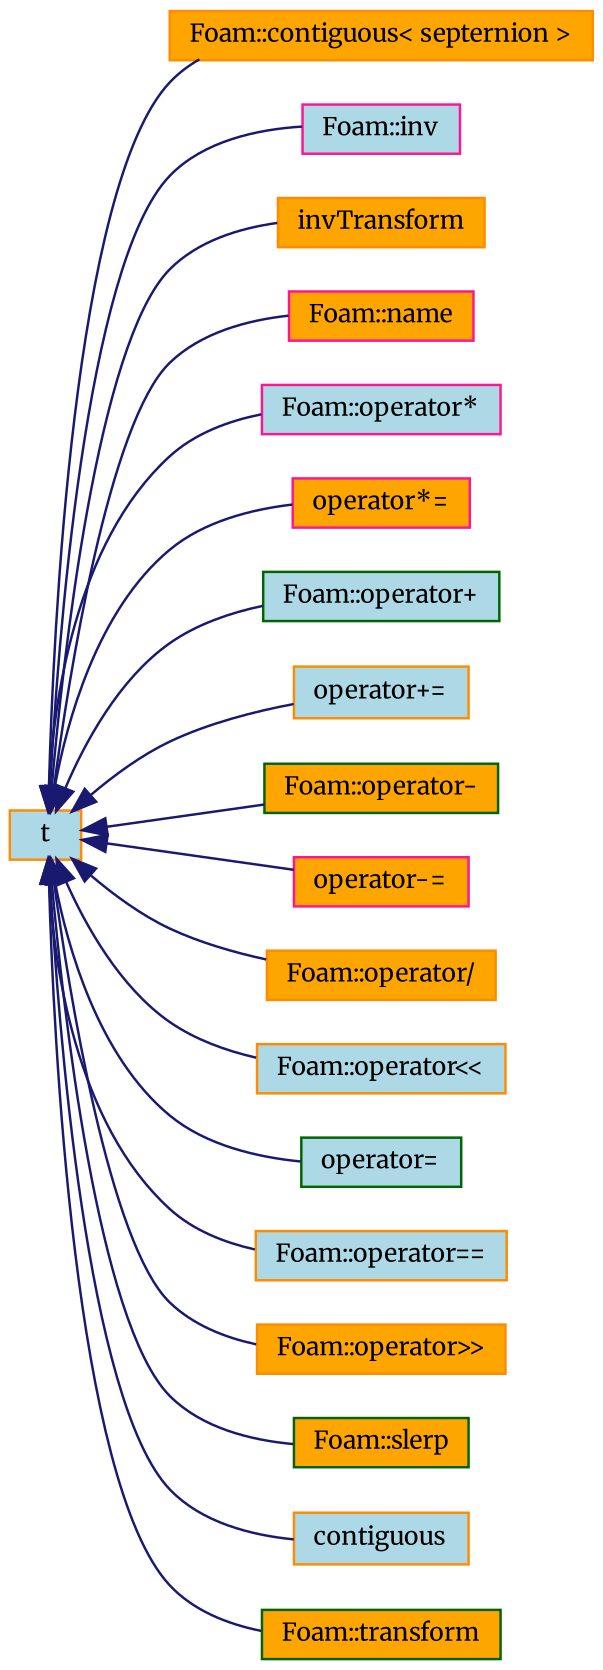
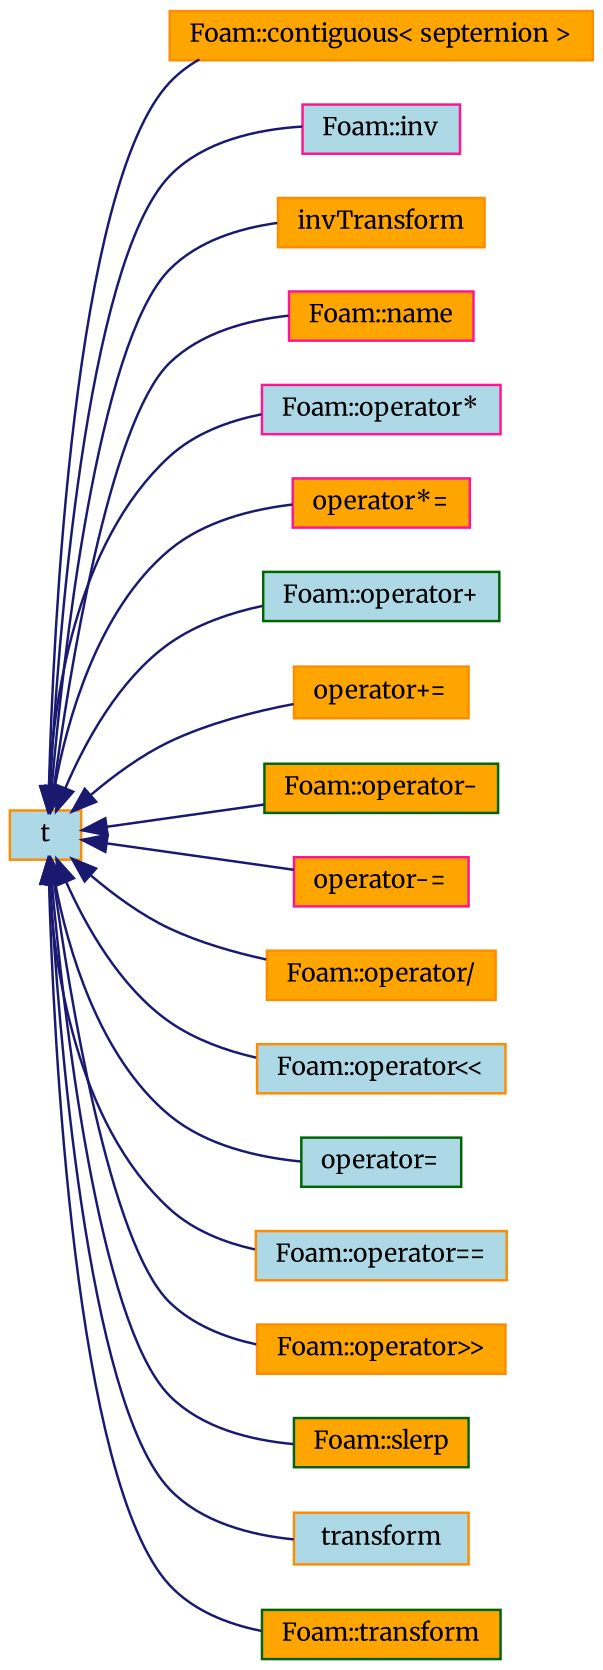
  digraph {
    fontname=Merriweather
    rankdir=LR
    node [color=darkorange fillcolor=orange fontname=Merriweather fontsize=10 shape=record style=filled]
    edge [color=midnightblue dir=back fontname=Merriweather fontsize=10 labelfontname=FreeSans labelfontsize=10 style=solid]
    n1 [fillcolor=lightblue fontcolor=black height=0.2 label=t width=0.4]
    n2 [height=0.2 label="Foam::contiguous\< septernion \>" width=0.4]
    n3 [color=deeppink fillcolor=lightblue height=0.2 label="Foam::inv" width=0.4]
    n4 [height=0.2 label=invTransform width=0.4]
    n5 [color=deeppink height=0.2 label="Foam::name" width=0.4]
    n6 [color=deeppink fillcolor=lightblue height=0.2 label="Foam::operator*" width=0.4]
    n7 [color=deeppink height=0.2 label="operator*=" width=0.4]
    n8 [color=darkgreen fillcolor=lightblue height=0.2 label="Foam::operator+" width=0.4]
-   n9 [fillcolor=lightblue height=0.2 label="operator+=" width=0.4]
+   n9 [height=0.2 label="operator+=" width=0.4]
    n10 [color=darkgreen height=0.2 label="Foam::operator-" width=0.4]
    n11 [color=deeppink height=0.2 label="operator-=" width=0.4]
    n12 [height=0.2 label="Foam::operator/" width=0.4]
    n13 [fillcolor=lightblue height=0.2 label="Foam::operator\<\<" width=0.4]
    n14 [color=darkgreen fillcolor=lightblue height=0.2 label="operator=" width=0.4]
    n15 [fillcolor=lightblue height=0.2 label="Foam::operator==" width=0.4]
    n16 [height=0.2 label="Foam::operator\>\>" width=0.4]
    n17 [color=darkgreen height=0.2 label="Foam::slerp" width=0.4]
-   n18 [fillcolor=lightblue height=0.2 label=contiguous width=0.4]
+   n18 [fillcolor=lightblue height=0.2 label=transform width=0.4]
    n19 [color=darkgreen height=0.2 label="Foam::transform" width=0.4]
    n1 -> n2
    n1 -> n3
    n1 -> n4
    n1 -> n5
    n1 -> n6
    n1 -> n7
    n1 -> n8
    n1 -> n9
    n1 -> n10
    n1 -> n11
    n1 -> n12
    n1 -> n13
    n1 -> n14
    n1 -> n15
    n1 -> n16
    n1 -> n17
    n1 -> n18
    n1 -> n19
  }
